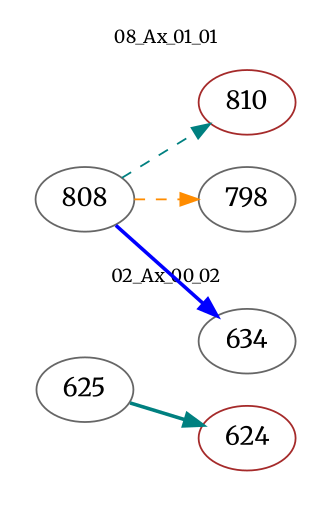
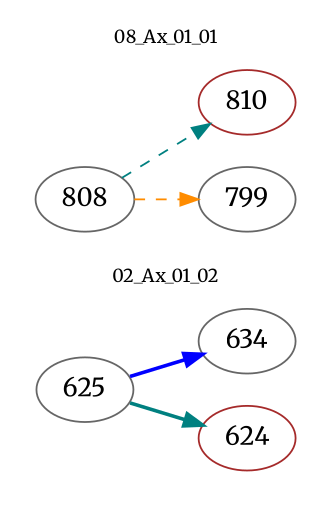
  digraph {
    fontname=Merriweather
    rankdir=LR
    node [color=gray40 fontname=Merriweather]
    edge [color=teal fontname=Merriweather style=dashed]
    n1 [label=808]
-   n2 [label=798]
+   n2 [label=799]
    n3 [color=brown label=810]
    n4 [label=625]
    n5 [color=brown label=624]
    n6 [label=634]
    subgraph cluster_1 {
      color=white
      fontsize=10
      label="08_Ax_01_01"
      n1
      n2
      n3
    }
    subgraph cluster_2 {
      color=white
      fontsize=10
-     label="02_Ax_00_02"
+     label="02_Ax_01_02"
      n4
      n5
      n6
    }
    n1 -> n2 [color=darkorange]
    n1 -> n3
    n4 -> n5 [style=bold]
-   n1 -> n6 [color=blue style=bold]
+   n4 -> n6 [color=blue style=bold]
  }
